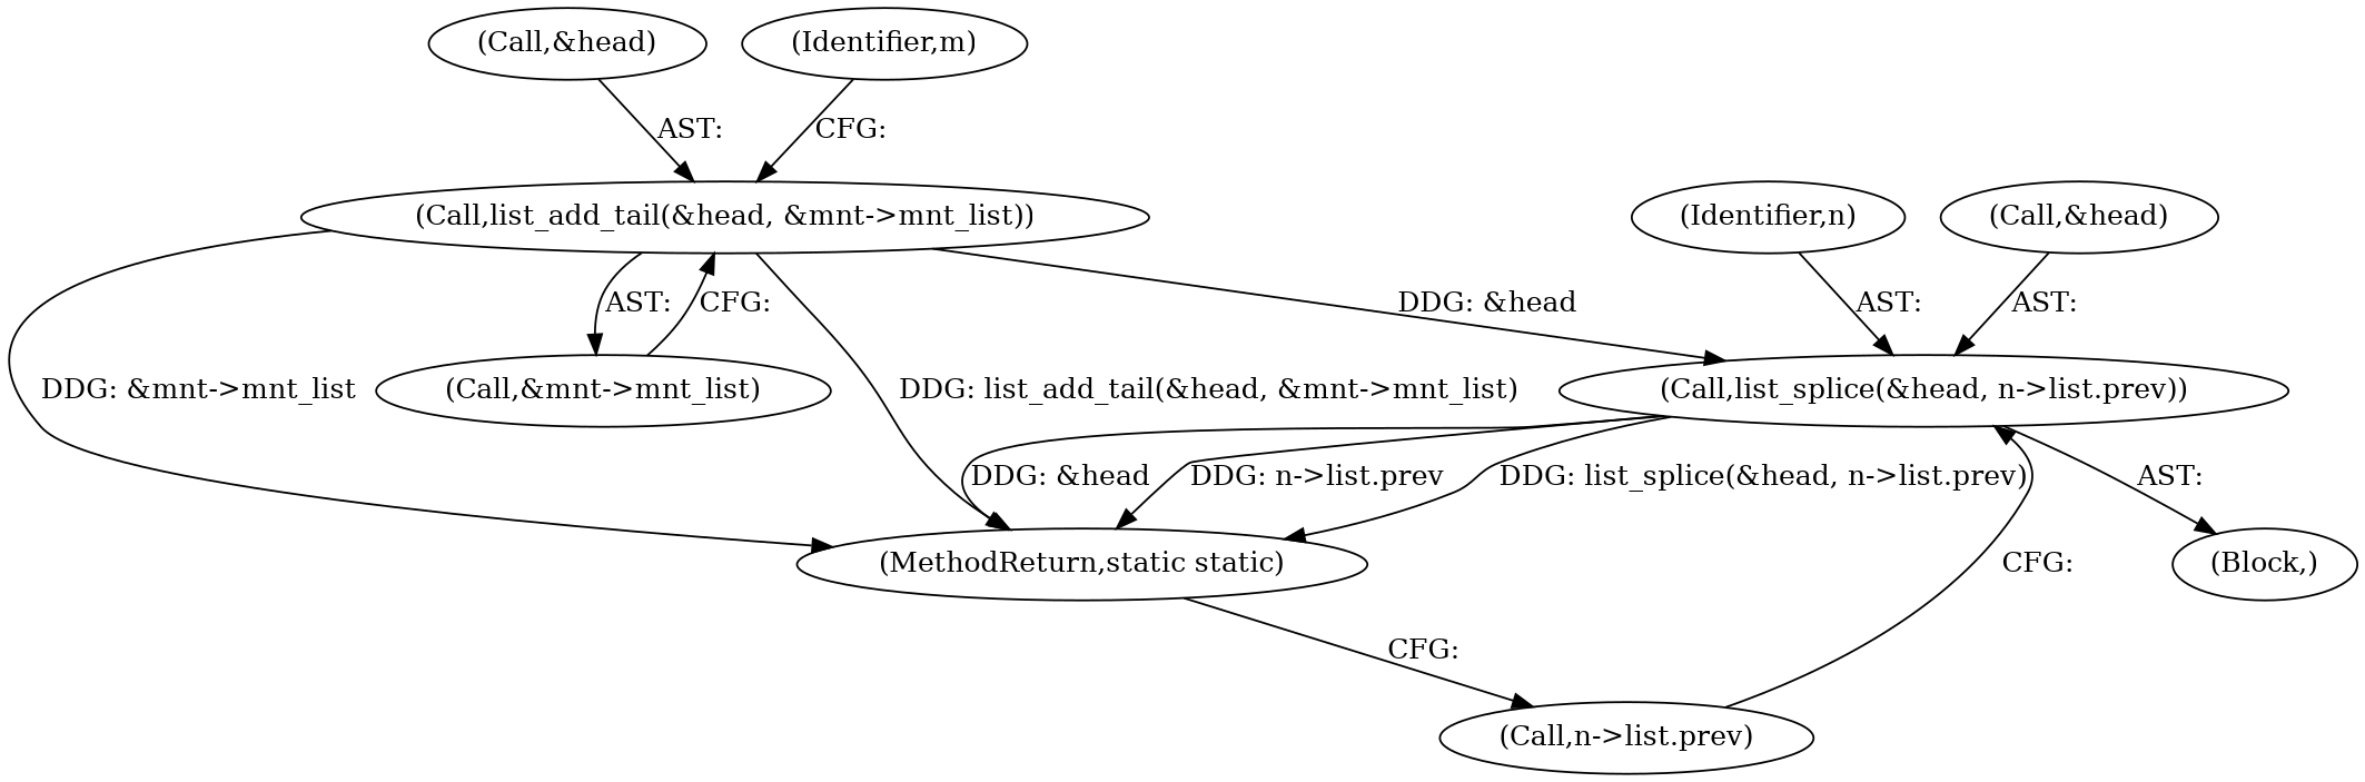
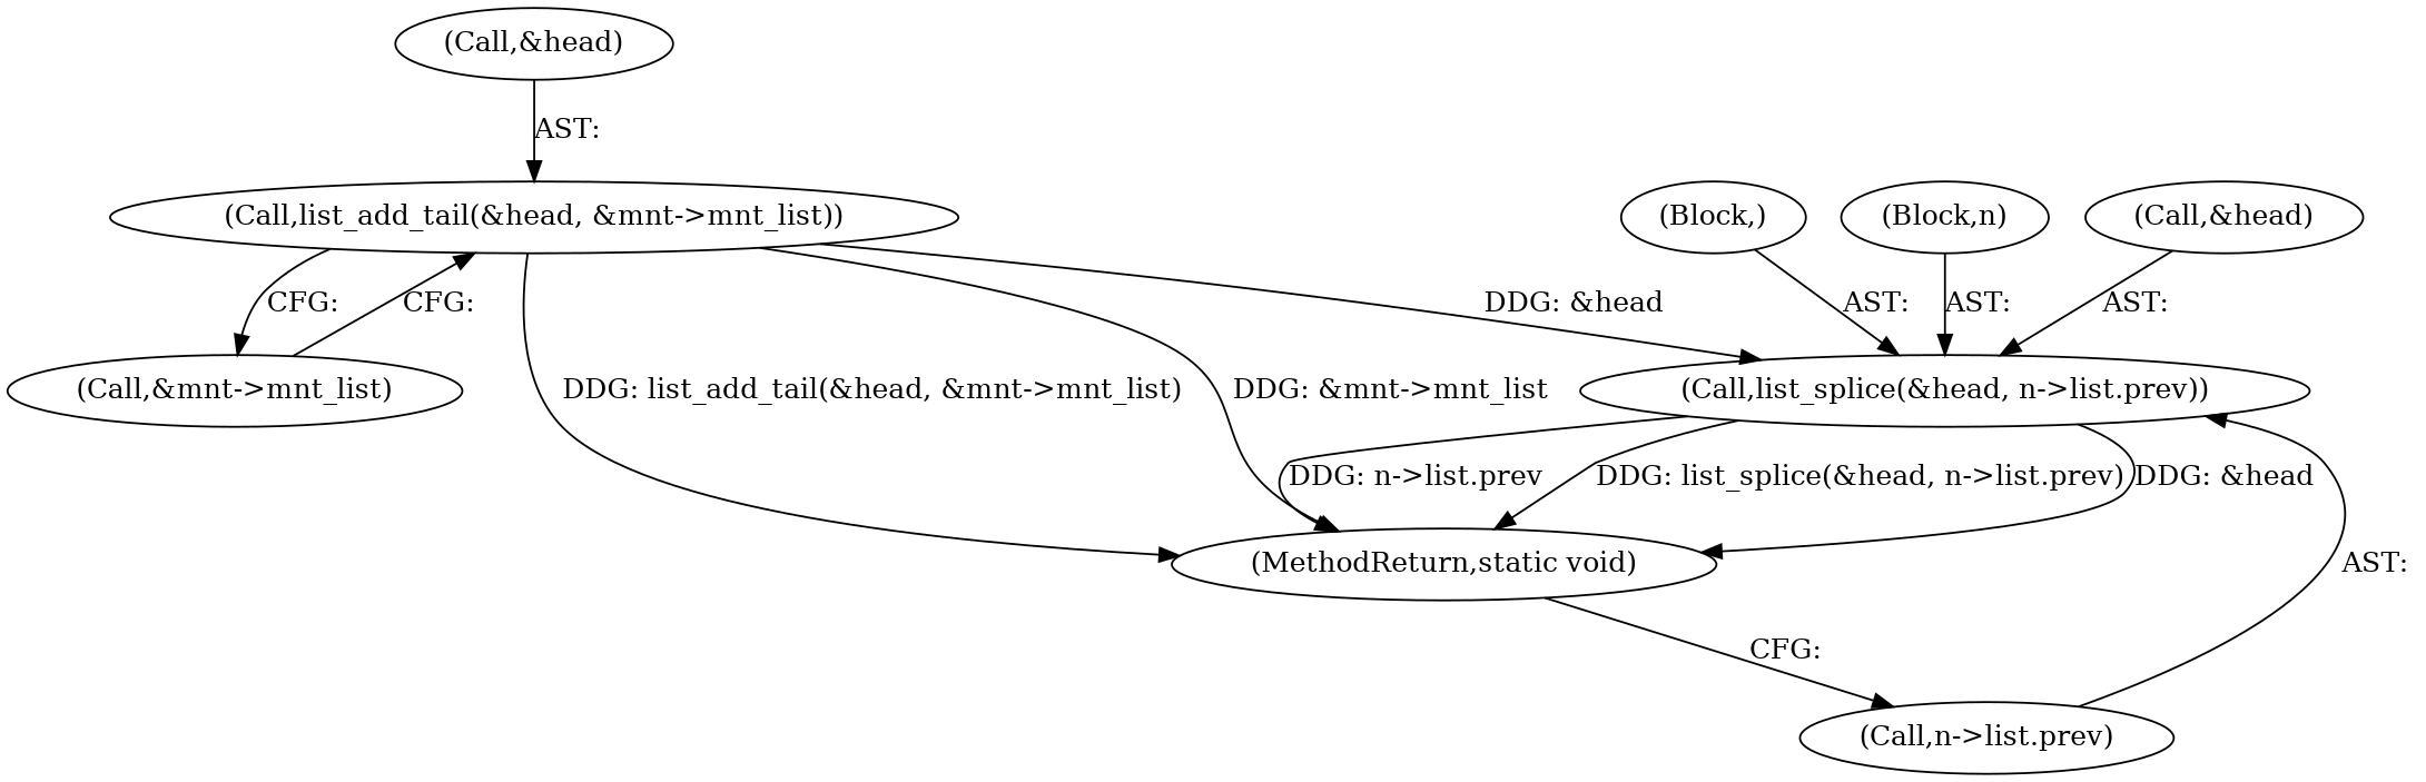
  digraph {
    n1 [label="(Call,list_splice(&head, n->list.prev))"]
    n2 [label="(Block,)"]
-   n3 [label="(MethodReturn,static static)"]
+   n3 [label="(MethodReturn,static void)"]
    n4 [label="(Call,n->list.prev)"]
    n5 [label="(Call,list_add_tail(&head, &mnt->mnt_list))"]
    n6 [label="(Call,&mnt->mnt_list)"]
    n7 [label="(Call,&head)"]
-   n8 [label="(Identifier,m)"]
-   n9 [label="(Identifier,n)"]
+   n9 [label="(Block,n)"]
    n10 [label="(Call,&head)"]
-   n1 -> n2 [label="AST: "]
+   n2 -> n1 [label="AST: "]
    n1 -> n3 [label="DDG: list_splice(&head, n->list.prev)"]
    n1 -> n3 [label="DDG: &head"]
    n1 -> n3 [label="DDG: n->list.prev"]
    n3 -> n4 [label="CFG: "]
-   n4 -> n1 [label="CFG: "]
+   n4 -> n1 [label="AST: "]
    n5 -> n1 [label="DDG: &head"]
    n5 -> n3 [label="DDG: list_add_tail(&head, &mnt->mnt_list)"]
    n5 -> n3 [label="DDG: &mnt->mnt_list"]
-   n5 -> n6 [label="AST: "]
+   n5 -> n6 [label="CFG: "]
    n6 -> n5 [label="CFG: "]
    n7 -> n5 [label="AST: "]
-   n8 -> n5 [label="CFG: "]
    n9 -> n1 [label="AST: "]
    n10 -> n1 [label="AST: "]
  }
